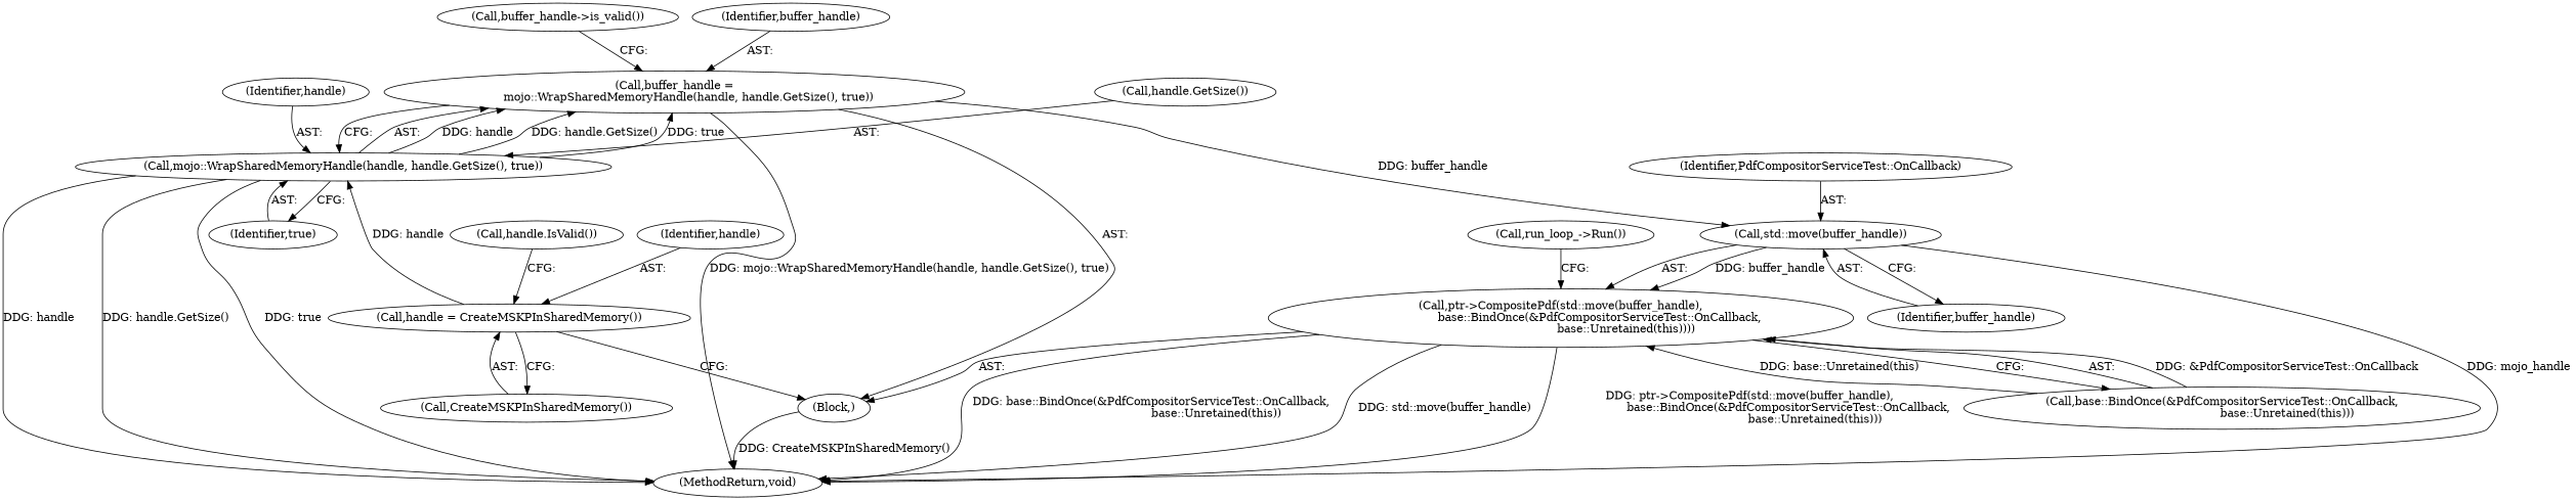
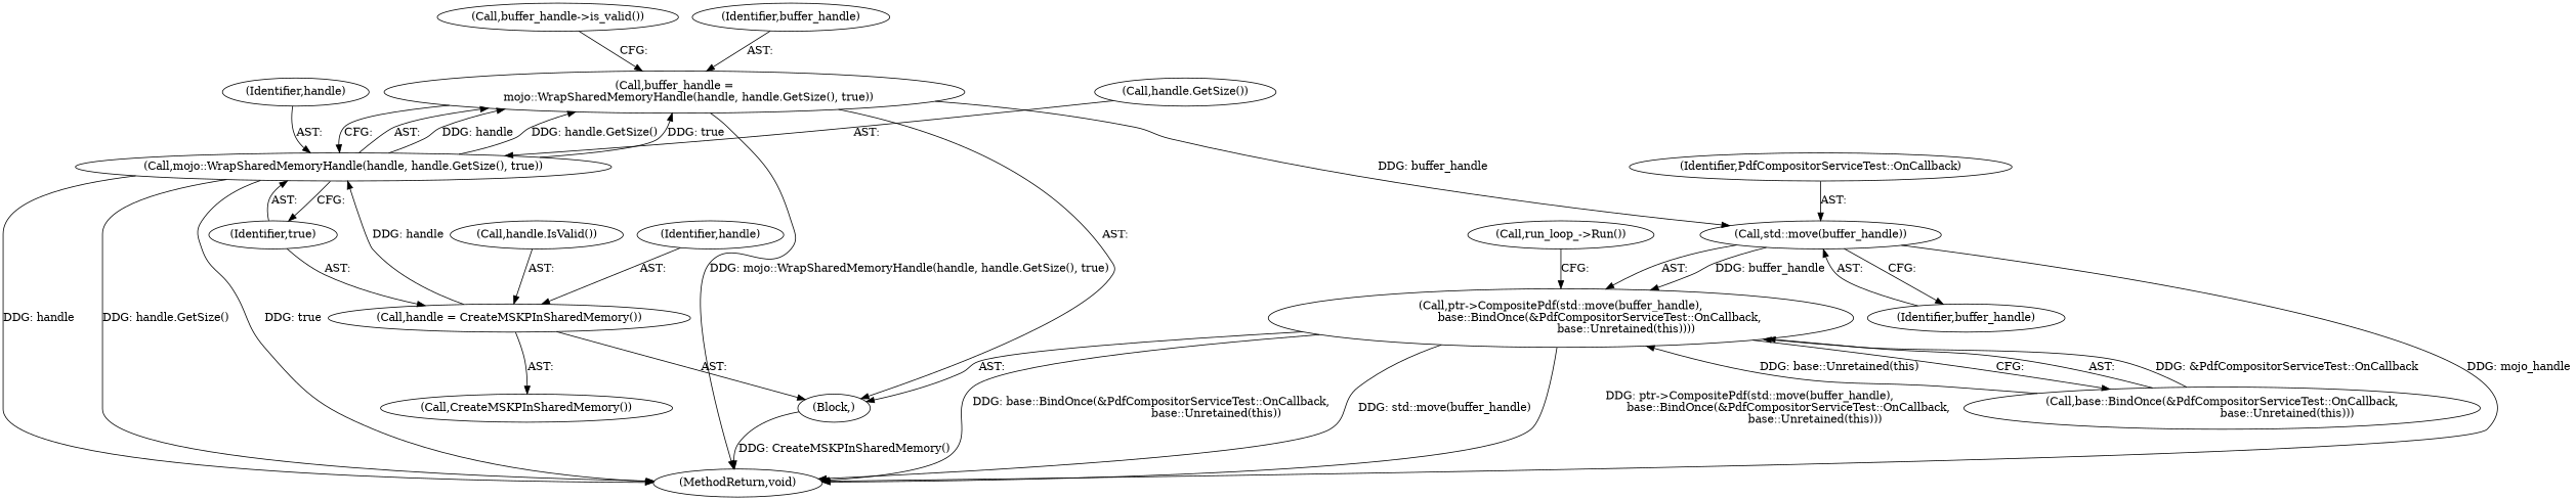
  digraph {
    n1 [label="(Call,std::move(buffer_handle))"]
    n2 [label="(Call,ptr->CompositePdf(std::move(buffer_handle),\n                      base::BindOnce(&PdfCompositorServiceTest::OnCallback,\n                                     base::Unretained(this))))"]
    n3 [label="(MethodReturn,void)"]
    n4 [label="(Identifier,buffer_handle)"]
    n5 [label="(Block,)"]
    n6 [label="(Call,base::BindOnce(&PdfCompositorServiceTest::OnCallback,\n                                     base::Unretained(this)))"]
    n7 [label="(Call,buffer_handle =\n        mojo::WrapSharedMemoryHandle(handle, handle.GetSize(), true))"]
    n8 [label="(Call,mojo::WrapSharedMemoryHandle(handle, handle.GetSize(), true))"]
    n9 [label="(Identifier,true)"]
    n10 [label="(Call,handle = CreateMSKPInSharedMemory())"]
    n11 [label="(Call,CreateMSKPInSharedMemory())"]
    n12 [label="(Identifier,PdfCompositorServiceTest::OnCallback)"]
    n13 [label="(Identifier,handle)"]
    n14 [label="(Call,buffer_handle->is_valid())"]
    n15 [label="(Call,handle.IsValid())"]
    n16 [label="(Call,run_loop_->Run())"]
    n17 [label="(Identifier,buffer_handle)"]
    n18 [label="(Call,handle.GetSize())"]
    n19 [label="(Identifier,handle)"]
    n1 -> n2 [label="AST: "]
    n1 -> n2 [label="DDG: buffer_handle"]
    n1 -> n3 [label="DDG: mojo_handle"]
    n1 -> n4 [label="CFG: "]
    n2 -> n3 [label="DDG: base::BindOnce(&PdfCompositorServiceTest::OnCallback,\n                                     base::Unretained(this))"]
    n2 -> n3 [label="DDG: std::move(buffer_handle)"]
    n2 -> n3 [label="DDG: ptr->CompositePdf(std::move(buffer_handle),\n                      base::BindOnce(&PdfCompositorServiceTest::OnCallback,\n                                     base::Unretained(this)))"]
    n2 -> n5 [label="AST: "]
    n2 -> n6 [label="CFG: "]
    n4 -> n1 [label="AST: "]
    n5 -> n3 [label="DDG: CreateMSKPInSharedMemory()"]
    n6 -> n2 [label="AST: "]
    n6 -> n2 [label="DDG: &PdfCompositorServiceTest::OnCallback"]
    n6 -> n2 [label="DDG: base::Unretained(this)"]
    n7 -> n1 [label="DDG: buffer_handle"]
    n7 -> n3 [label="DDG: mojo::WrapSharedMemoryHandle(handle, handle.GetSize(), true)"]
    n7 -> n5 [label="AST: "]
    n7 -> n8 [label="CFG: "]
    n8 -> n3 [label="DDG: handle.GetSize()"]
    n8 -> n3 [label="DDG: true"]
    n8 -> n3 [label="DDG: handle"]
    n8 -> n7 [label="AST: "]
    n8 -> n7 [label="DDG: handle"]
    n8 -> n7 [label="DDG: handle.GetSize()"]
    n8 -> n7 [label="DDG: true"]
    n8 -> n9 [label="CFG: "]
    n9 -> n8 [label="AST: "]
-   n10 -> n5 [label="CFG: "]
+   n10 -> n5 [label="AST: "]
    n10 -> n8 [label="DDG: handle"]
-   n10 -> n11 [label="CFG: "]
-   n11 -> n10 [label="AST: "]
+   n10 -> n11 [label="AST: "]
+   n9 -> n10 [label="AST: "]
    n12 -> n1 [label="AST: "]
    n13 -> n8 [label="AST: "]
    n14 -> n7 [label="CFG: "]
-   n15 -> n10 [label="CFG: "]
+   n15 -> n10 [label="AST: "]
    n16 -> n2 [label="CFG: "]
    n17 -> n7 [label="AST: "]
    n18 -> n8 [label="AST: "]
    n19 -> n10 [label="AST: "]
  }
